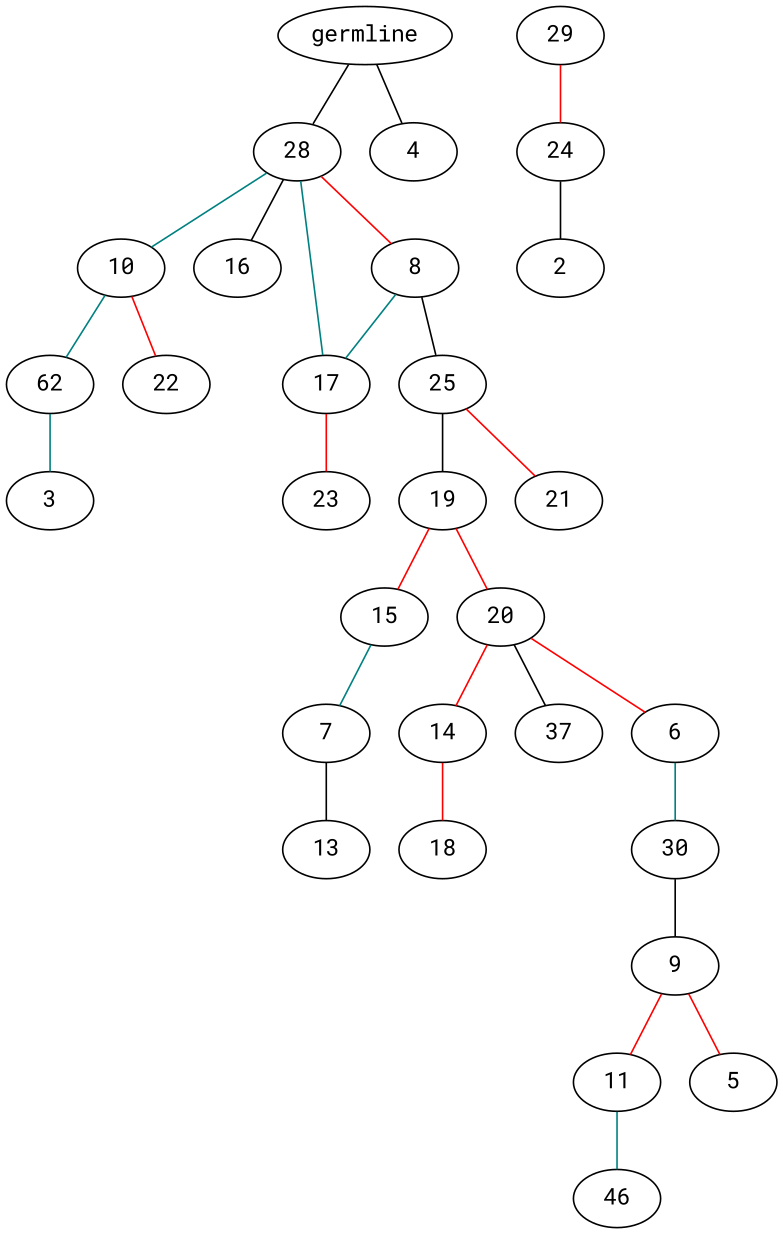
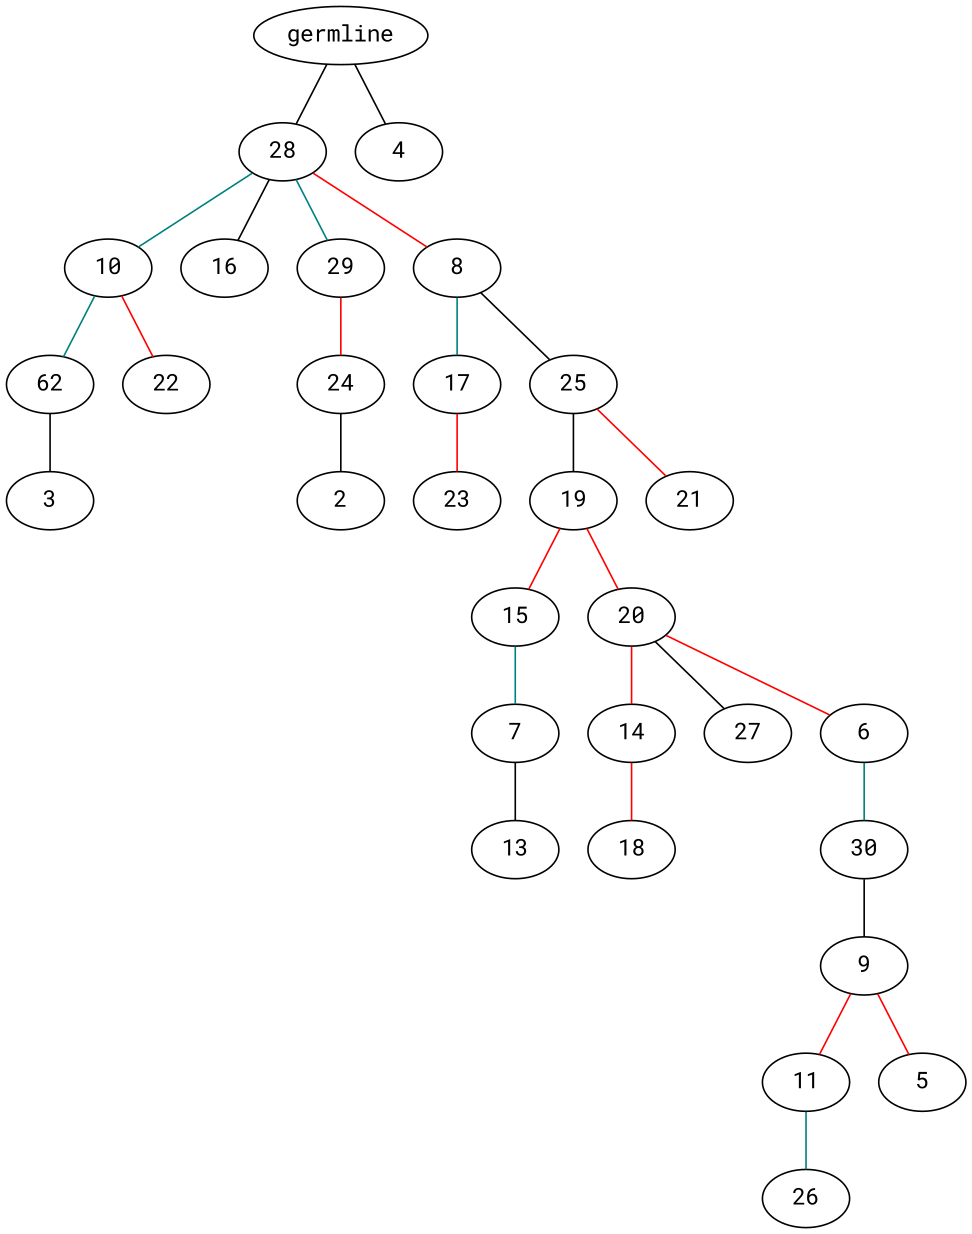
  graph {
    fontname="Roboto Mono"
    node [fontname="Roboto Mono"]
    edge [color=red fontname="Roboto Mono"]
    n1 [label=germline]
    n2 [label=28]
    n3 [label=4]
    n4 [label=10]
    n5 [label=16]
    n6 [label=29]
    n7 [label=8]
    n8 [label=62]
    n9 [label=22]
    n10 [label=24]
    n11 [label=17]
    n12 [label=25]
    n13 [label=3]
    n14 [label=2]
    n15 [label=23]
    n16 [label=19]
    n17 [label=21]
    n18 [label=15]
    n19 [label=20]
    n20 [label=7]
    n21 [label=14]
-   n22 [label=37]
+   n22 [label=27]
    n23 [label=6]
    n24 [label=13]
    n25 [label=18]
    n26 [label=30]
    n27 [label=9]
    n28 [label=11]
    n29 [label=5]
-   n30 [label=46]
+   n30 [label=26]
    n1 -- n2 [color=black]
    n1 -- n3 [color=black]
    n2 -- n4 [color=teal]
    n2 -- n5 [color=black]
-   n2 -- n11 [color=teal]
+   n2 -- n6 [color=teal]
    n2 -- n7
    n4 -- n8 [color=teal]
    n4 -- n9
    n6 -- n10
    n7 -- n11 [color=teal]
    n7 -- n12 [color=black]
-   n8 -- n13 [color=teal]
+   n8 -- n13 [color=black]
    n10 -- n14 [color=black]
    n11 -- n15
    n12 -- n16 [color=black]
    n12 -- n17
    n16 -- n18
    n16 -- n19
    n18 -- n20 [color=teal]
    n19 -- n21
    n19 -- n22 [color=black]
    n19 -- n23
    n20 -- n24 [color=black]
    n21 -- n25
    n23 -- n26 [color=teal]
    n26 -- n27 [color=black]
    n27 -- n28
    n27 -- n29
    n28 -- n30 [color=teal]
  }
